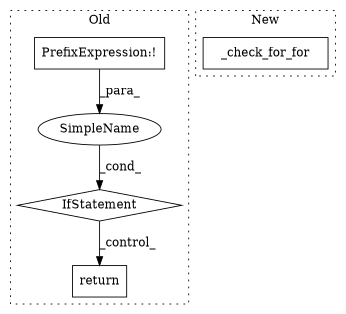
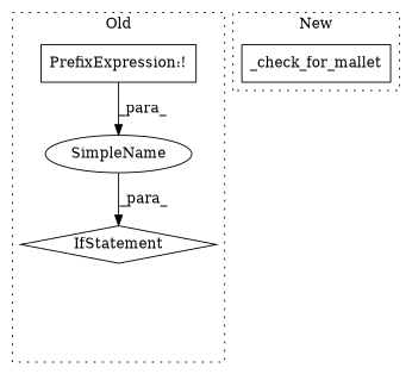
  digraph {
    node [shape=box]
-   n1 [a=41 l=7 label=return s=3988]
    n2 [a=38 l=1 label="PrefixExpression:!" s=3961]
    n3 [a=42 label=SimpleName shape=ellipse]
    n4 [a=25 l="4,2" label=IfStatement s="3957,3978" shape=diamond]
-   n5 [a=32 l=19 label=_check_for_for s=4344]
+   n5 [a=32 l=19 label=_check_for_mallet s=4344]
    subgraph cluster_1 {
      label=Old
      style=dotted
-     n1
      n2
      n3
      n4
    }
    subgraph cluster_2 {
      label=New
      style=dotted
      n5
    }
    n2 -> n3 [label=_para_]
-   n3 -> n4 [label=_cond_]
-   n4 -> n1 [label=_control_]
+   n3 -> n4 [label=_para_]
  }
